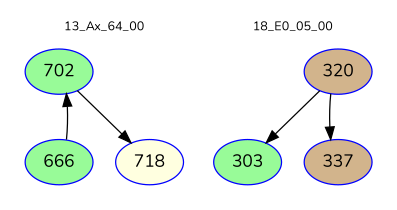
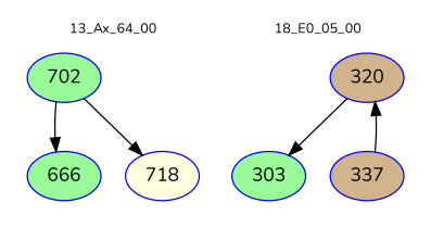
  digraph {
    fontname=Nunito
    node [color=blue fillcolor=palegreen fontname=Nunito style=filled]
    edge [color=black fontname=Nunito]
    n1 [label=702]
    n2 [label=666]
    n3 [fillcolor=lightyellow label=718]
    n4 [fillcolor=tan label=320]
    n5 [label=303]
    n6 [fillcolor=tan label=337]
    subgraph cluster_1 {
      color=white
      fontsize=10
      label="13_Ax_64_00"
      n1
      n2
      n3
    }
    subgraph cluster_2 {
      color=white
      fontsize=10
      label="18_E0_05_00"
      n4
      n5
      n6
    }
-   n2 -> n1
+   n1 -> n2
    n1 -> n3
    n4 -> n5
-   n4 -> n6
+   n6 -> n4
  }
